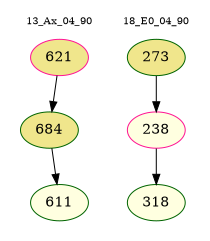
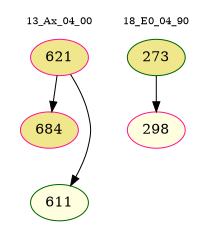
  digraph {
    node [color=darkgreen fillcolor=khaki style=filled]
    edge [color=black]
    n1 [color=deeppink label=621]
-   n2 [label=684]
+   n2 [color=deeppink label=684]
    n3 [fillcolor=lightyellow label=611]
    n4 [label=273]
-   n5 [color=deeppink fillcolor=lightyellow label=238]
-   n6 [fillcolor=lightyellow label=318]
+   n5 [color=deeppink fillcolor=lightyellow label=298]
    subgraph cluster_1 {
      color=white
      fontsize=10
-     label="13_Ax_04_90"
+     label="13_Ax_04_00"
      n1
      n2
      n3
    }
    subgraph cluster_2 {
      color=white
      fontsize=10
      label="18_E0_04_90"
      n4
      n5
-     n6
    }
    n1 -> n2
-   n2 -> n3
+   n1 -> n3
    n4 -> n5
-   n5 -> n6
  }
